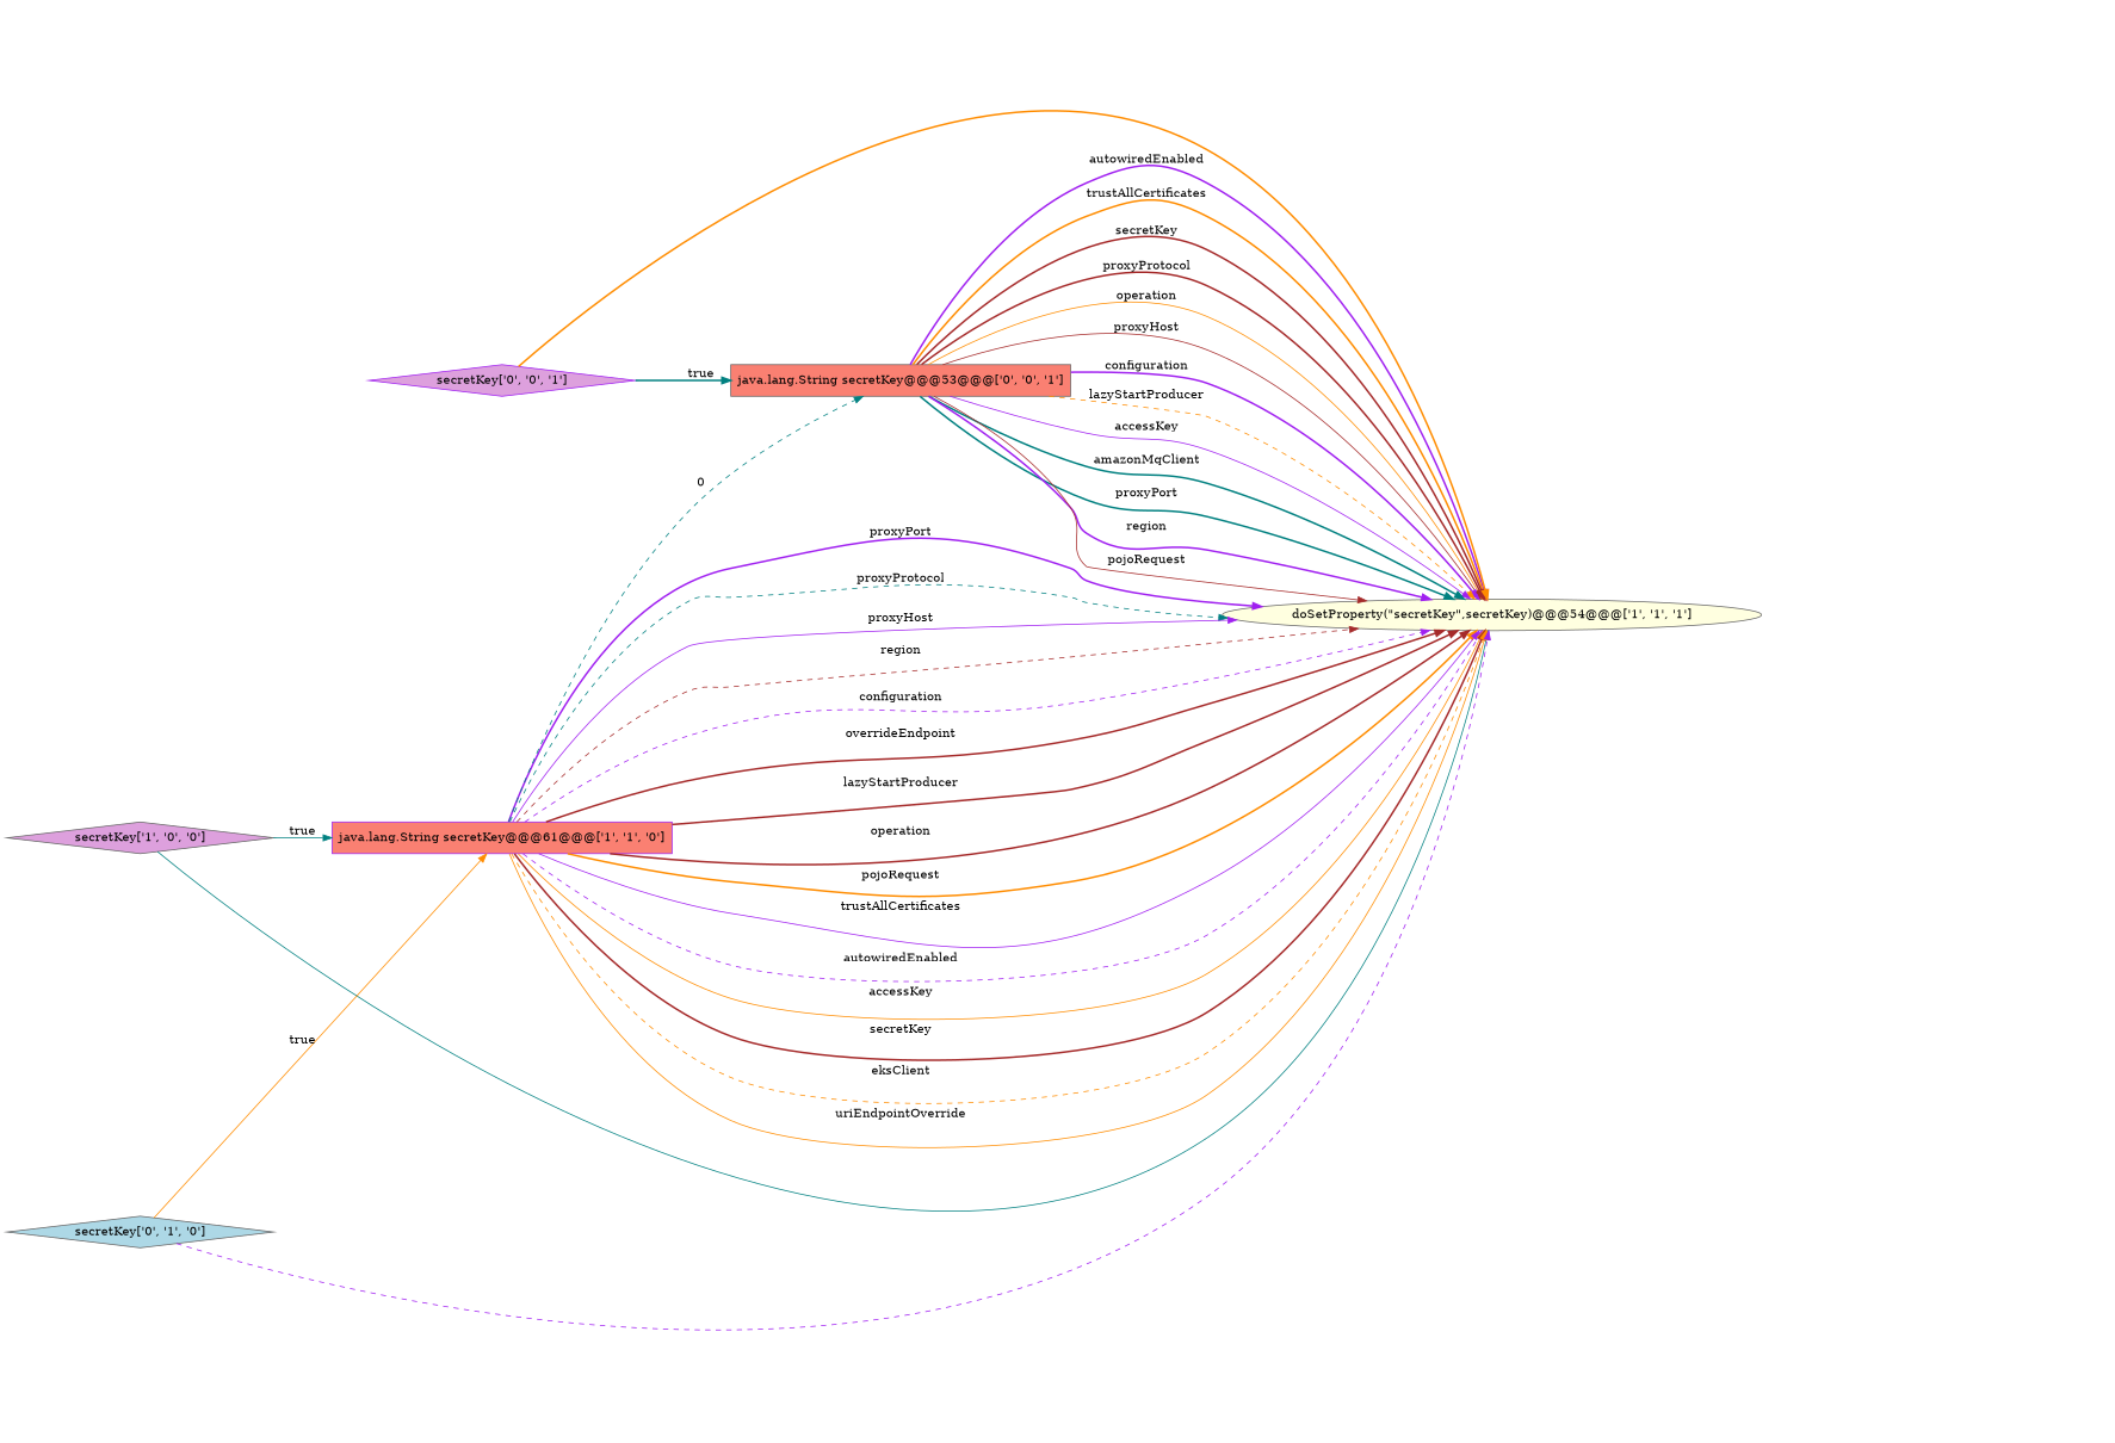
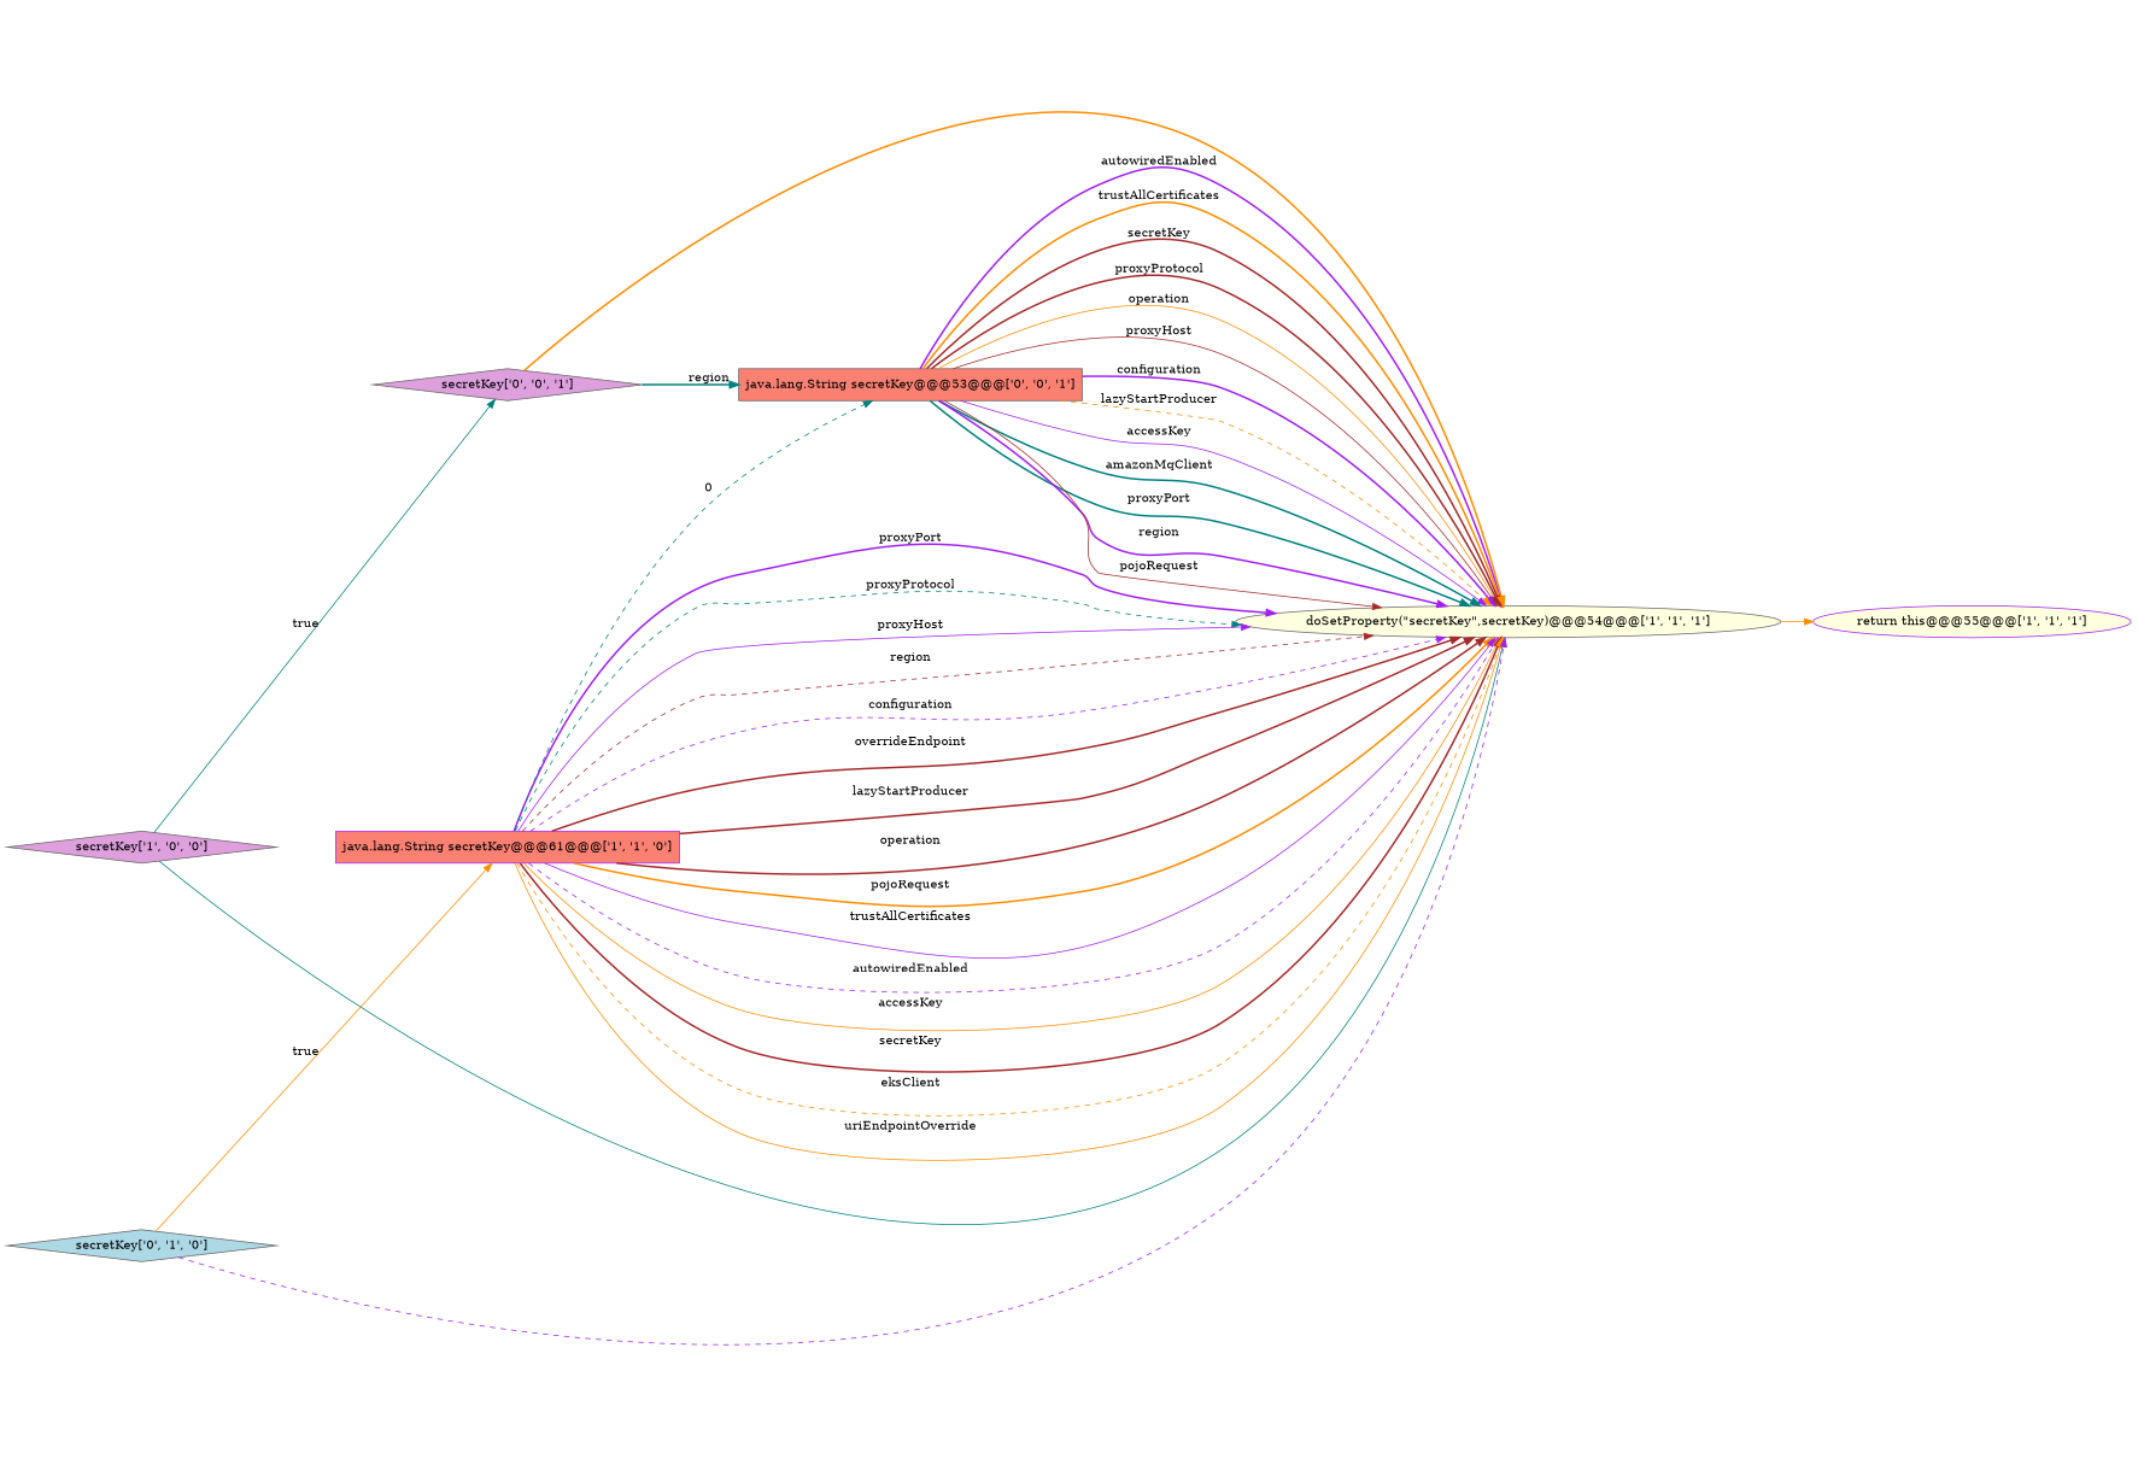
  digraph {
    rankdir=LR
    node [color=gray40 fillcolor=lightyellow shape=diamond style=filled]
    edge [color=darkorange style=bold]
    n1 [label="doSetProperty(\"secretKey\",secretKey)@@@54@@@['1', '1', '1']" shape=ellipse]
+   n2 [color=purple label="return this@@@55@@@['1', '1', '1']" shape=ellipse]
    n3 [fillcolor=plum label="secretKey['1', '0', '0']"]
    n4 [color=purple fillcolor=salmon label="java.lang.String secretKey@@@61@@@['1', '1', '0']" shape=box]
    n5 [fillcolor=salmon label="java.lang.String secretKey@@@53@@@['0', '0', '1']" shape=box]
-   n6 [color=purple fillcolor=plum label="secretKey['0', '0', '1']"]
+   n6 [fillcolor=plum label="secretKey['0', '0', '1']"]
    n7 [fillcolor=lightblue label="secretKey['0', '1', '0']"]
+   n1 -> n2 [style=solid]
    n3 -> n1 [color=teal style=solid]
-   n3 -> n4 [color=teal label=true style=solid]
+   n3 -> n6 [color=teal label=true style=solid]
    n4 -> n1 [color=teal label=proxyProtocol style=dashed]
    n4 -> n1 [color=purple label=proxyHost style=solid]
    n4 -> n1 [color=brown label=region style=dashed]
    n4 -> n1 [color=purple label=configuration style=dashed]
    n4 -> n1 [color=brown label=overrideEndpoint]
    n4 -> n1 [color=brown label=lazyStartProducer]
    n4 -> n1 [color=brown label=operation]
    n4 -> n1 [label=pojoRequest]
    n4 -> n1 [color=purple label=trustAllCertificates style=solid]
    n4 -> n1 [color=purple label=autowiredEnabled style=dashed]
    n4 -> n1 [label=accessKey style=solid]
    n4 -> n1 [color=brown label=secretKey]
    n4 -> n1 [label=eksClient style=dashed]
    n4 -> n1 [label=uriEndpointOverride style=solid]
    n4 -> n1 [color=purple label=proxyPort]
    n4 -> n5 [color=teal label=0 style=dashed]
    n5 -> n1 [label=operation style=solid]
    n5 -> n1 [color=brown label=proxyHost style=solid]
    n5 -> n1 [color=purple label=configuration]
    n5 -> n1 [label=lazyStartProducer style=dashed]
    n5 -> n1 [color=purple label=accessKey style=solid]
    n5 -> n1 [color=teal label=amazonMqClient]
    n5 -> n1 [color=teal label=proxyPort]
    n5 -> n1 [color=purple label=region]
    n5 -> n1 [color=brown label=pojoRequest style=solid]
    n5 -> n1 [color=purple label=autowiredEnabled]
    n5 -> n1 [label=trustAllCertificates]
    n5 -> n1 [color=brown label=secretKey]
    n5 -> n1 [color=brown label=proxyProtocol]
    n6 -> n1
-   n6 -> n5 [color=teal label=true]
+   n6 -> n5 [color=teal label=region]
    n7 -> n1 [color=purple style=dashed]
    n7 -> n4 [label=true style=solid]
  }
